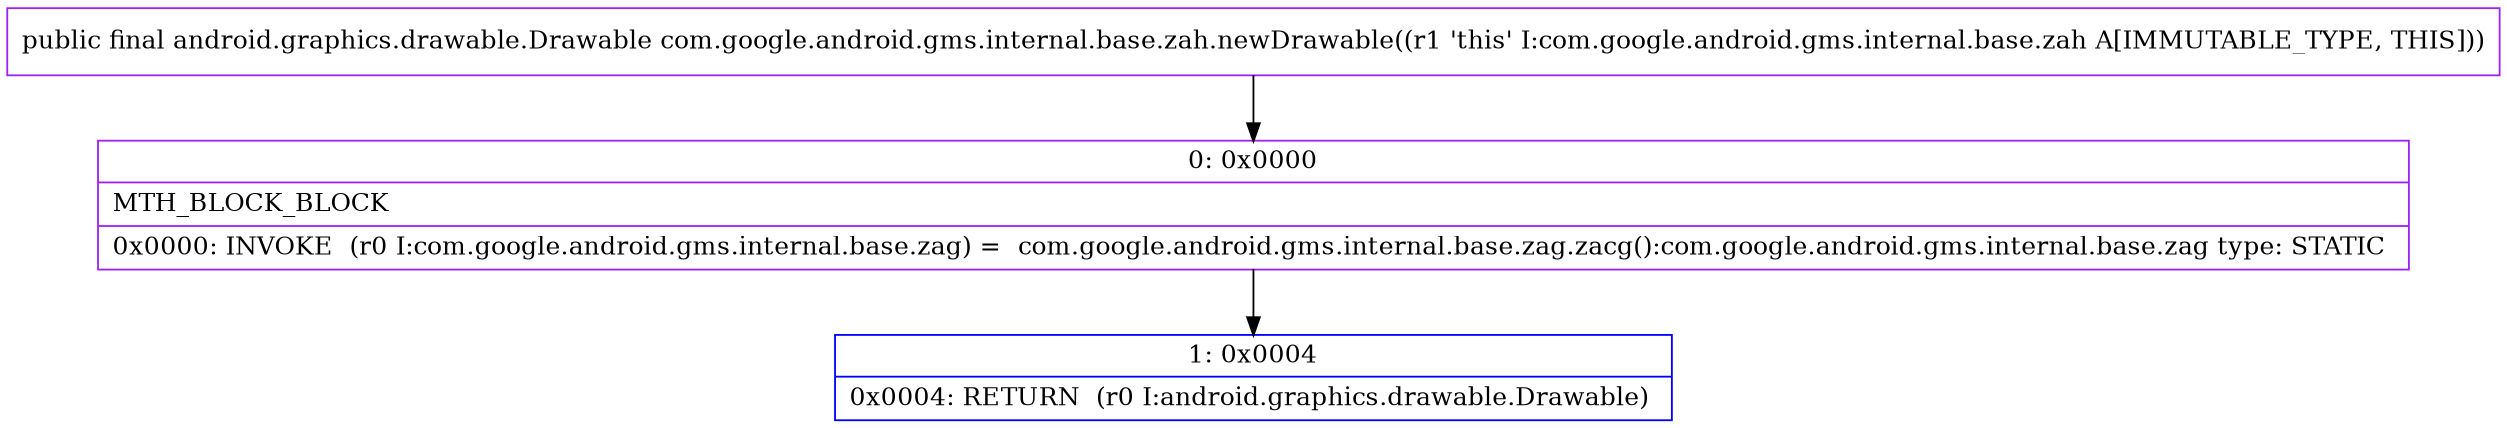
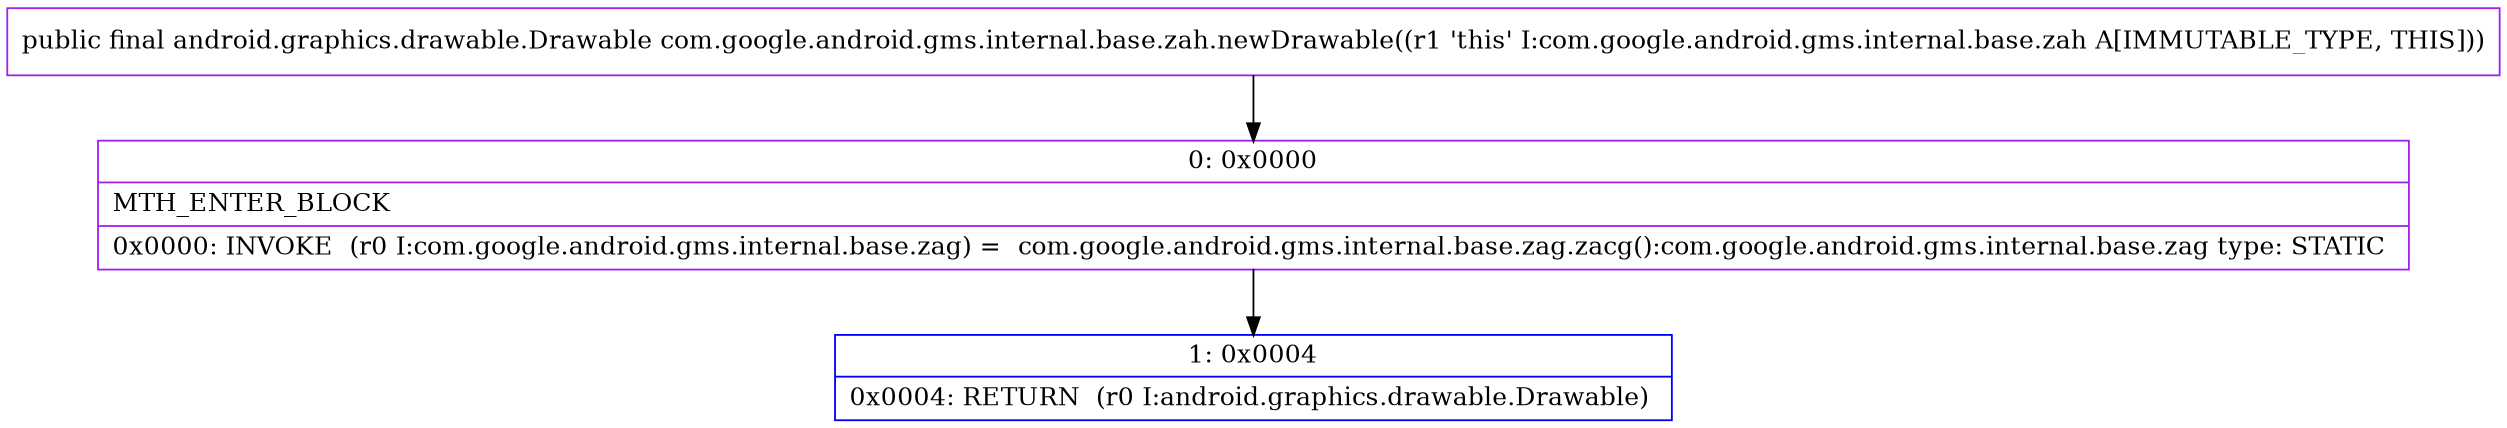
  digraph {
    node [shape=record color=purple]
-   n1 [label="{0\:\ 0x0000|MTH_BLOCK_BLOCK\l|0x0000: INVOKE  (r0 I:com.google.android.gms.internal.base.zag) =  com.google.android.gms.internal.base.zag.zacg():com.google.android.gms.internal.base.zag type: STATIC \l}"]
+   n1 [label="{0\:\ 0x0000|MTH_ENTER_BLOCK\l|0x0000: INVOKE  (r0 I:com.google.android.gms.internal.base.zag) =  com.google.android.gms.internal.base.zag.zacg():com.google.android.gms.internal.base.zag type: STATIC \l}"]
    n2 [label="{1\:\ 0x0004|0x0004: RETURN  (r0 I:android.graphics.drawable.Drawable) \l}" color=blue]
    n3 [label="{public final android.graphics.drawable.Drawable com.google.android.gms.internal.base.zah.newDrawable((r1 'this' I:com.google.android.gms.internal.base.zah A[IMMUTABLE_TYPE, THIS])) }"]
    n1 -> n2
    n3 -> n1
  }
